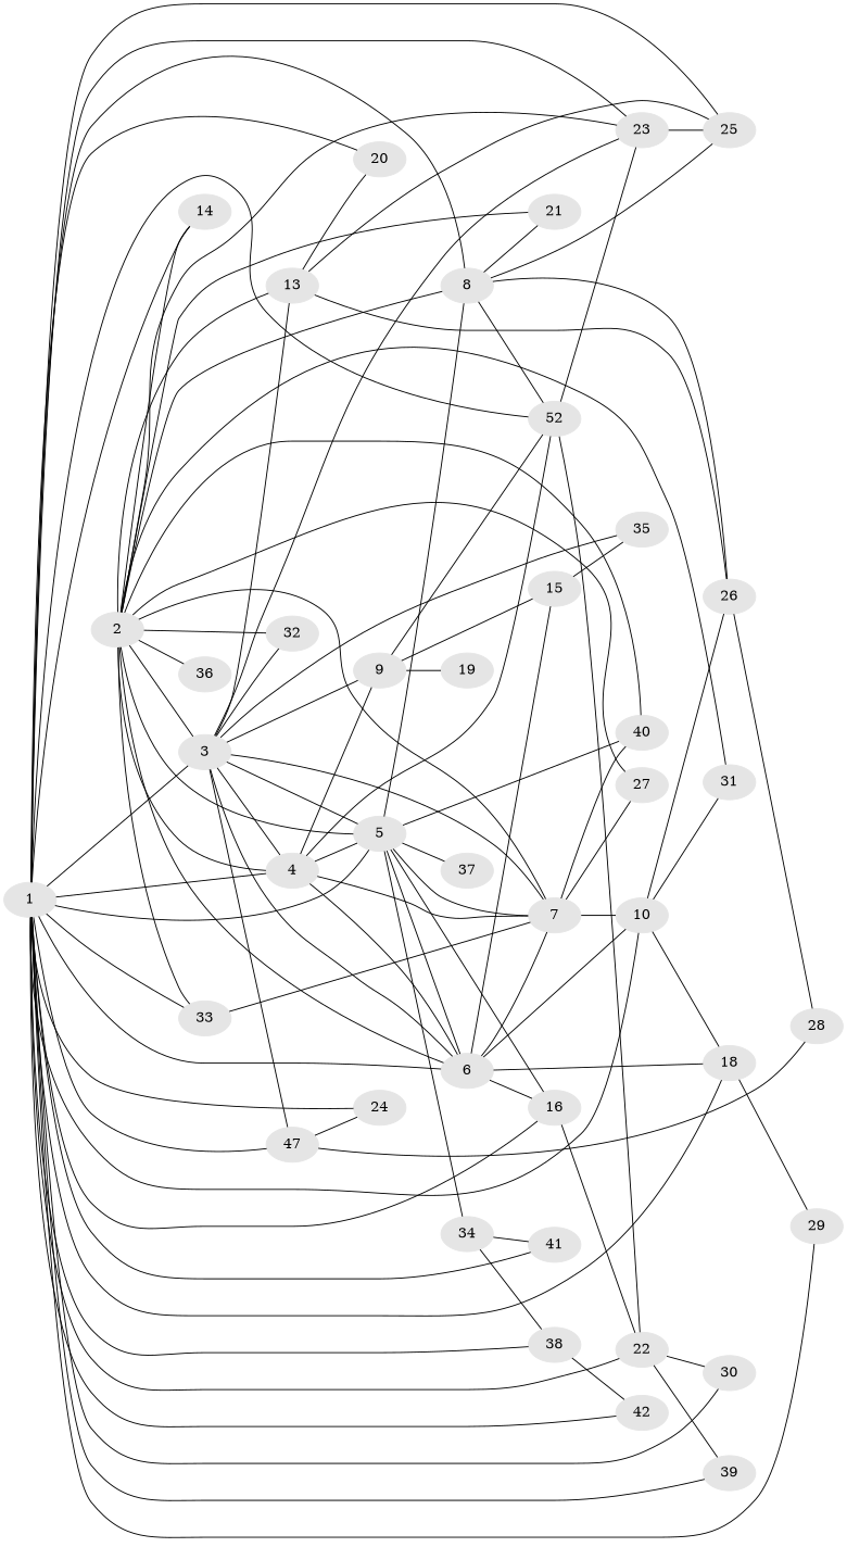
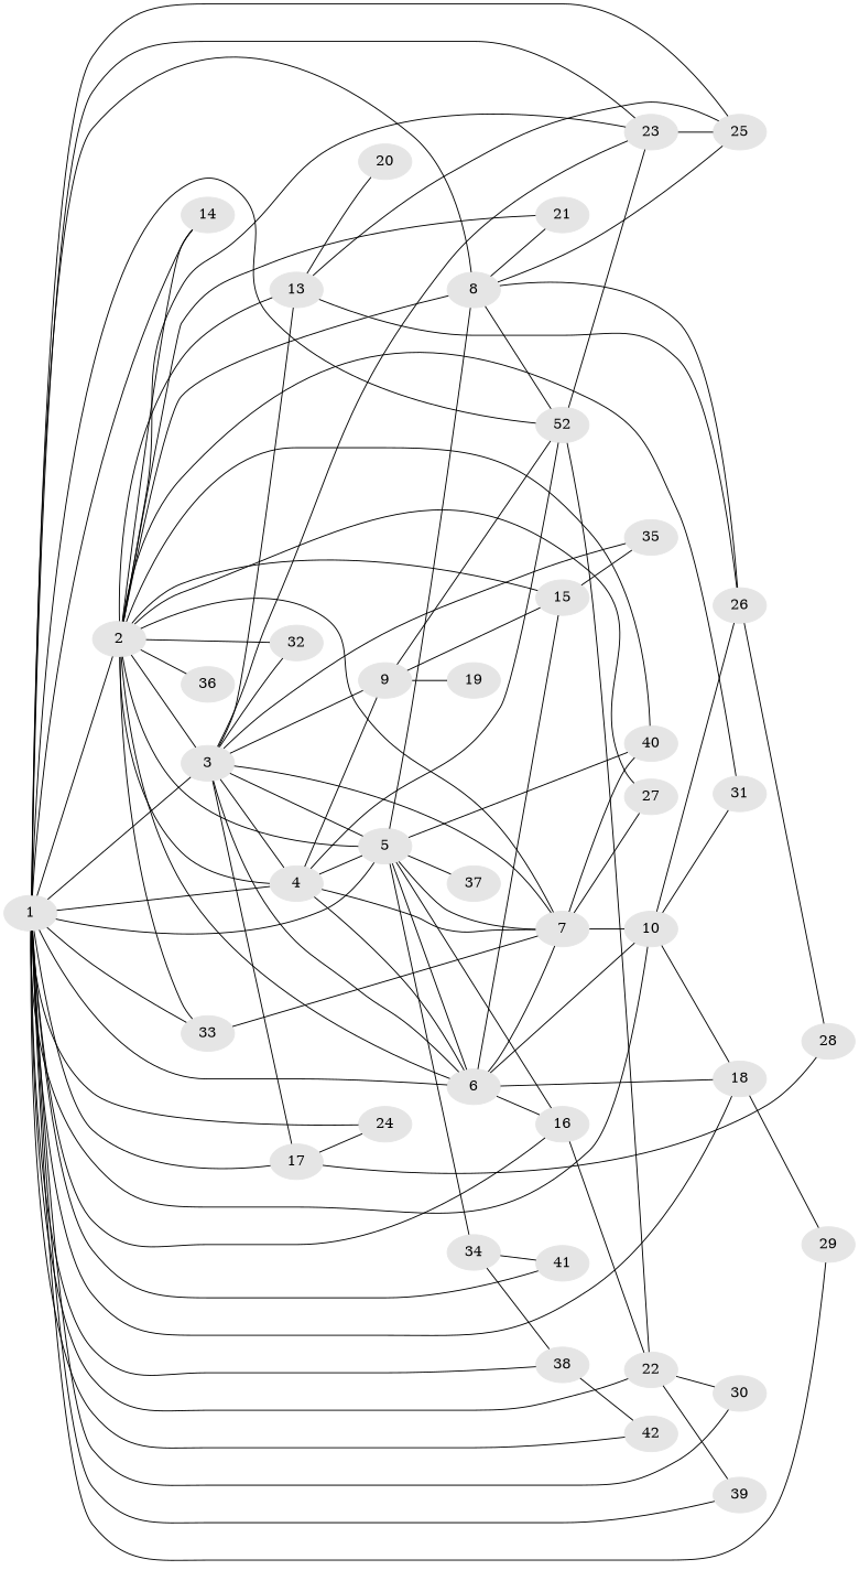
  graph {
    rankdir=LR
    node [color=gray90 style=filled]
    edge [weight=1.0]
    1
    2
    3
    4
    5
    6
    8
    10
    n9 [label=52]
    14
    16
-   17 [label=47]
+   17
    18
    22
    23
    24
    25
    29
    30
    33
    38
    39
    41
    42
    7
    13
    15
    21
    27
    31
    32
    36
    40
    9
    35
    34
    37
    26
    28
    20
    19
-   1 -- 20 [weight=4.0]
+   1 -- 2 [weight=4.0]
    1 -- 3 [weight=4.0]
    1 -- 4 [weight=2.0]
    1 -- 5 [weight=3.0]
    1 -- 6 [weight=2.0]
    1 -- 8 [weight=2.0]
    1 -- 10 [weight=2.0]
    1 -- n9 [weight=2.0]
    1 -- 14
    1 -- 16
    1 -- 17 [weight=3.0]
    1 -- 18
    1 -- 22
    1 -- 23 [weight=2.0]
    1 -- 24
    1 -- 25
    1 -- 29
    1 -- 30
    1 -- 33
    1 -- 38
    1 -- 39
    1 -- 41
    1 -- 42
    2 -- 3 [weight=4.0]
    2 -- 4 [weight=2.0]
    2 -- 5 [weight=3.0]
    2 -- 6 [weight=2.0]
    2 -- 8 [weight=5.0]
    2 -- 14
    2 -- 23
    2 -- 33
    2 -- 7 [weight=2.0]
    2 -- 13
+   2 -- 15 [weight=2.0]
    2 -- 21
    2 -- 27 [weight=2.0]
    2 -- 31
    2 -- 32
    2 -- 36
    2 -- 40
    3 -- 4 [weight=2.0]
    3 -- 5 [weight=2.0]
    3 -- 6 [weight=3.0]
    3 -- 17
    3 -- 23
    3 -- 7 [weight=3.0]
    3 -- 13
    3 -- 32 [weight=2.0]
    3 -- 9 [weight=5.0]
    3 -- 35
    4 -- 5
    4 -- 6 [weight=2.0]
    4 -- n9 [weight=6.0]
    4 -- 7
    4 -- 9
    5 -- 6
    5 -- 8
    5 -- 16
    5 -- 7
    5 -- 40
    5 -- 34
    5 -- 37
    6 -- 10
    6 -- 16 [weight=2.0]
    6 -- 18
    6 -- 7
    6 -- 15
    8 -- n9
    8 -- 25
    8 -- 21
    8 -- 26
    10 -- 18 [weight=2.0]
    10 -- 31
    10 -- 26
    n9 -- 22
    n9 -- 23
    16 -- 22 [weight=2.0]
    17 -- 24
    17 -- 28
    18 -- 29
    22 -- 30
    22 -- 39
    23 -- 25 [weight=2.0]
    33 -- 7 [weight=2.0]
    38 -- 42
    7 -- 10 [weight=5.0]
    7 -- 27
    7 -- 40
    13 -- 25
    13 -- 26
    13 -- 20
    15 -- 35
    9 -- n9
    9 -- 15
    9 -- 19 [weight=2.0]
    34 -- 38
    34 -- 41
    26 -- 28
  }
